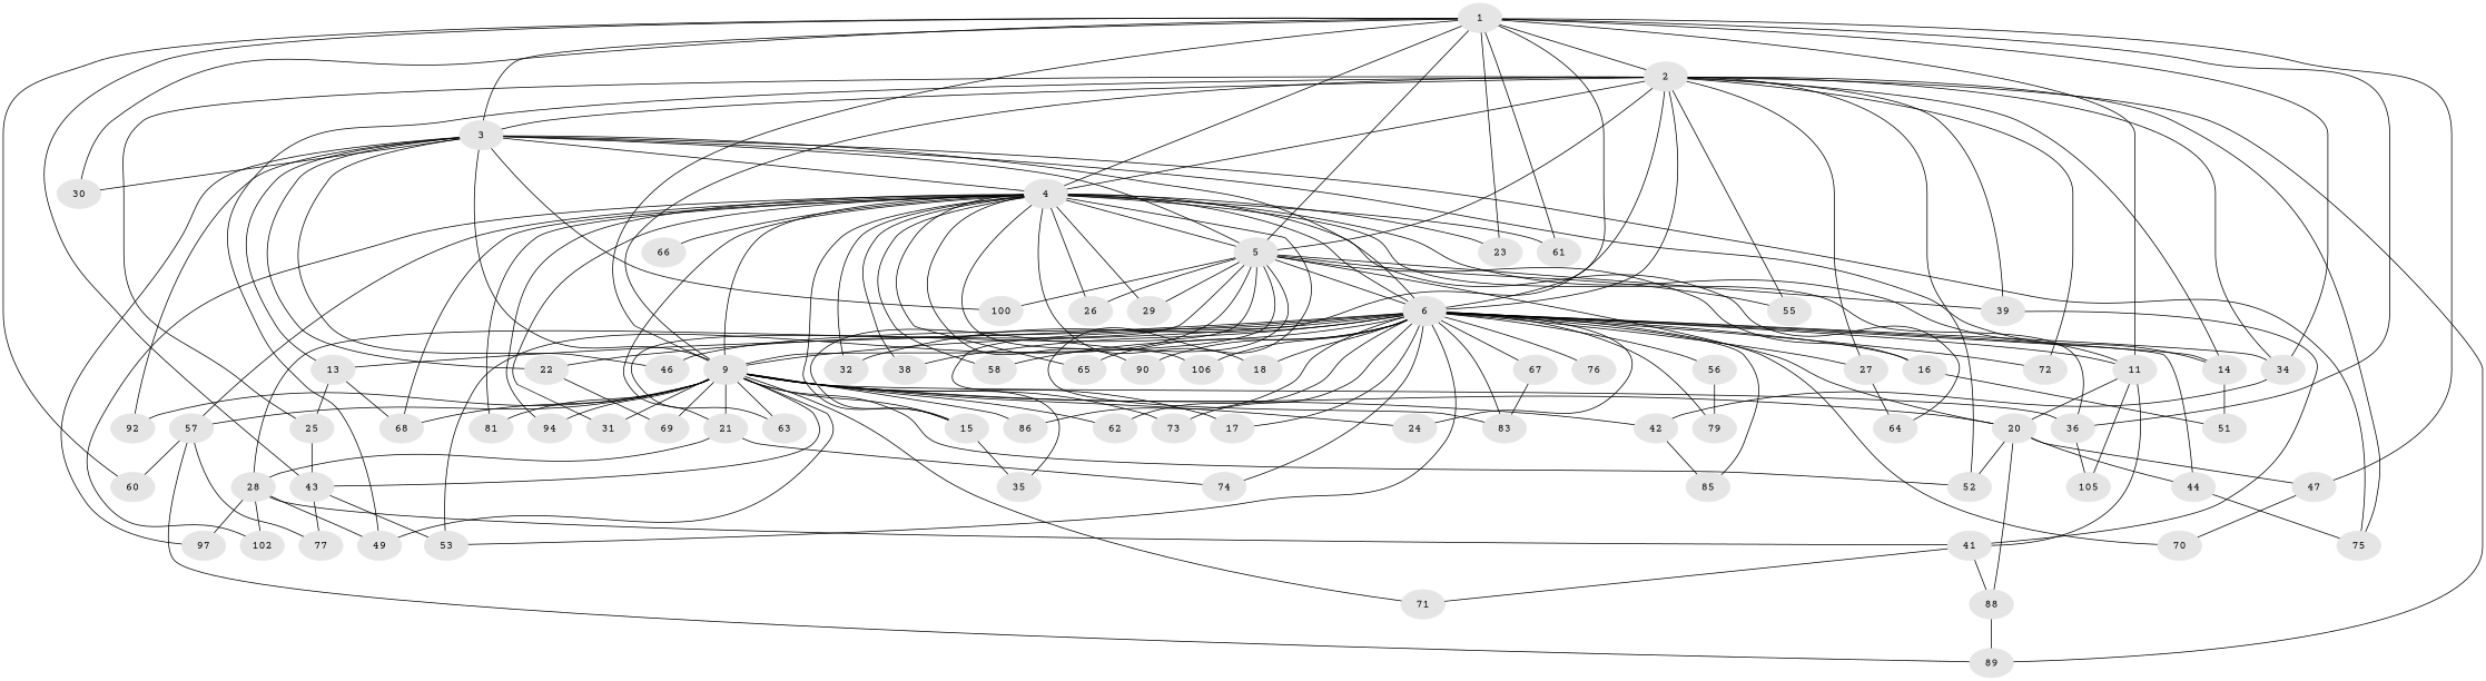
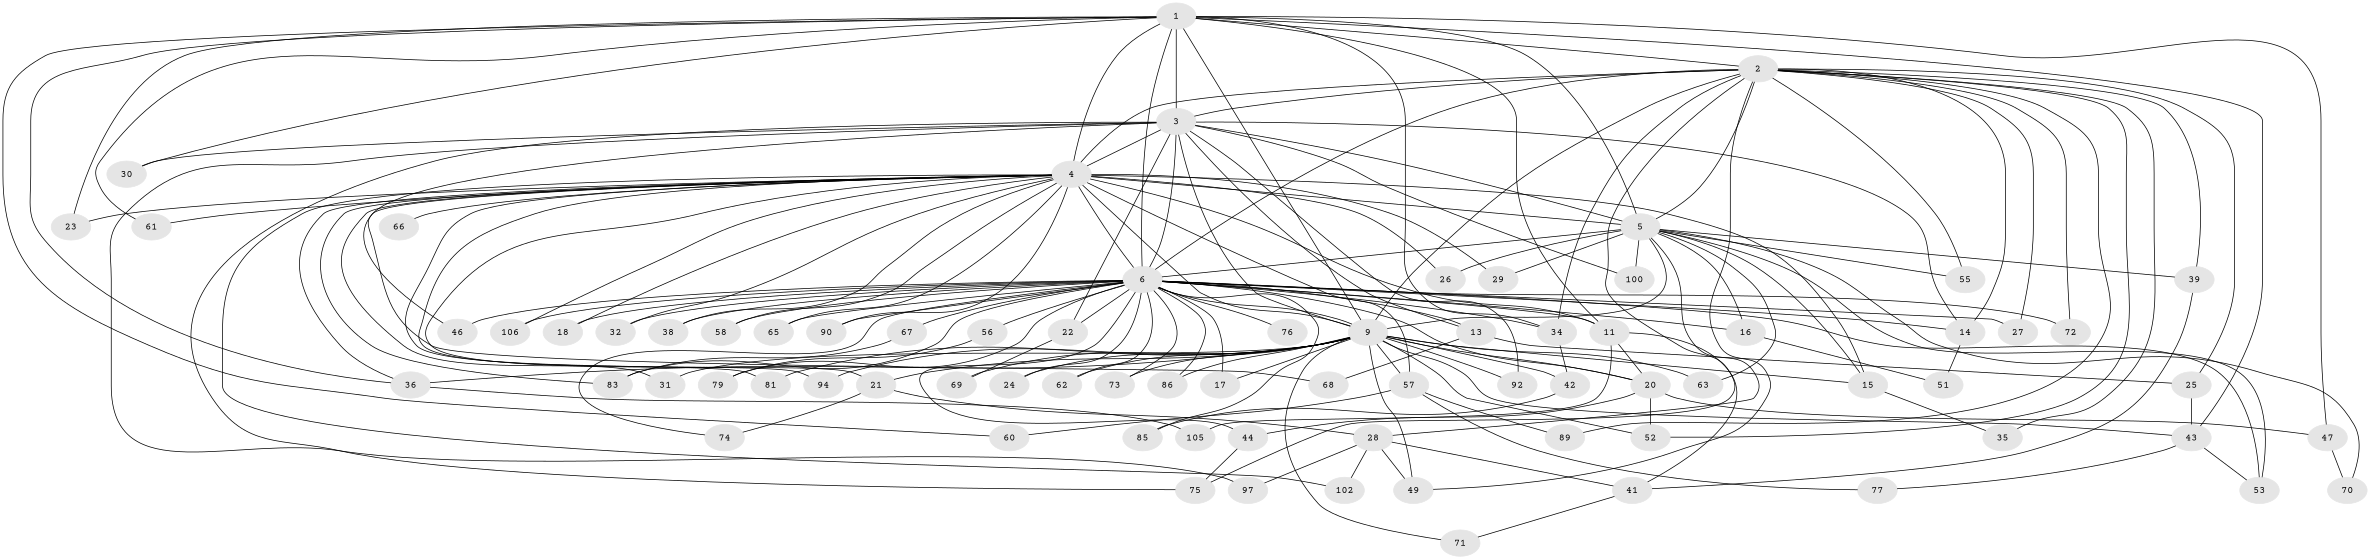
  graph {
    fontname="Courier Prime"
    node [color=gray90 fontname="Courier Prime" style=filled]
    edge [fontname="Courier Prime"]
    1 [super="+48"]
    2 [super="+80"]
    3 [super="+78"]
    4 [super="+7"]
    5 [super="+8"]
    6 [super="+10"]
    9 [super="+37"]
    11 [super="+12"]
    23
    30
    34
    36 [super="+84"]
    43
    47
    60 [super="+98"]
    61
    14
    25 [super="+91"]
    27
    35
    39
    49 [super="+101"]
    52 [super="+104"]
    55
    72
    75 [super="+99"]
    89 [super="+95"]
    13
    22
    46
    92
    97
    100
    15 [super="+54"]
    18
    21 [super="+50"]
    26 [super="+45"]
    29
    31
    32
    38
    57
    58
-   64
    65
    66
    68 [super="+82"]
    81
    83 [super="+93"]
    90
    94
    102
    106
    16
    28 [super="+33"]
    53 [super="+59"]
    63
    70
    17 [super="+19"]
    20 [super="+96"]
    24
    44
    56
    62
    67
    73
    74
    76
    79
    85
    86 [super="+103"]
    42
    69
    71
    41 [super="+87"]
    105
    77
    51
-   88
    1 -- 2
    1 -- 3
    1 -- 4 [weight=2]
    1 -- 5 [weight=2]
    1 -- 6 [weight=2]
    1 -- 9
    1 -- 11
    1 -- 23
    1 -- 30
    1 -- 34 [weight=2]
    1 -- 36
    1 -- 43
    1 -- 47
    1 -- 60
    1 -- 61
    2 -- 3
    2 -- 4 [weight=2]
    2 -- 5 [weight=2]
    2 -- 6 [weight=2]
    2 -- 9
    2 -- 34
    2 -- 14
    2 -- 25
    2 -- 27
    2 -- 35
    2 -- 39
    2 -- 49
    2 -- 52
    2 -- 55
    2 -- 72
    2 -- 75
    2 -- 89
    3 -- 4 [weight=2]
    3 -- 5 [weight=2]
    3 -- 6 [weight=2]
    3 -- 9
    3 -- 30
    3 -- 14
    3 -- 75
    3 -- 13
    3 -- 22
    3 -- 46
    3 -- 92
    3 -- 97
    3 -- 100
    4 -- 5 [weight=4]
    4 -- 6 [weight=4]
    4 -- 9 [weight=2]
    4 -- 11
    4 -- 23
    4 -- 36
    4 -- 61
    4 -- 15
    4 -- 18
    4 -- 21 [weight=2]
    4 -- 26
    4 -- 29
    4 -- 31
    4 -- 32
    4 -- 38
    4 -- 57
    4 -- 58
-   4 -- 64
    4 -- 65
    4 -- 66
    4 -- 68
    4 -- 81
    4 -- 83
    4 -- 90
    4 -- 94
    4 -- 102
    4 -- 106
    5 -- 6 [weight=4]
    5 -- 9 [weight=2]
    5 -- 39
    5 -- 55
    5 -- 100
    5 -- 15
    5 -- 26
    5 -- 29
    5 -- 16
    5 -- 28 [weight=2]
    5 -- 53
    5 -- 63
    5 -- 70
    6 -- 9 [weight=3]
    6 -- 11
    6 -- 34
    6 -- 14
    6 -- 27
    6 -- 72
    6 -- 13
    6 -- 22
    6 -- 46
    6 -- 18
    6 -- 32
    6 -- 38
    6 -- 58
    6 -- 65
    6 -- 83
    6 -- 90
    6 -- 106
    6 -- 16
    6 -- 53
    6 -- 17
    6 -- 20
    6 -- 24
    6 -- 44
    6 -- 56 [weight=2]
    6 -- 62
    6 -- 67 [weight=2]
    6 -- 73
    6 -- 74
    6 -- 76 [weight=2]
    6 -- 79
    6 -- 85
    6 -- 86
    9 -- 36
    9 -- 43
    9 -- 49
    9 -- 52
    9 -- 92
    9 -- 15
    9 -- 21
    9 -- 31
    9 -- 57
-   9 -- 68
    9 -- 81
    9 -- 94
    9 -- 63
    9 -- 17 [weight=2]
    9 -- 20
    9 -- 24
    9 -- 62
    9 -- 73
    9 -- 86 [weight=2]
    9 -- 42
    9 -- 69
    9 -- 71
    11 -- 20
    11 -- 41
    11 -- 105
    34 -- 42
    36 -- 105
    43 -- 53
    43 -- 77
    47 -- 70
    14 -- 51
    25 -- 43
-   27 -- 64
    39 -- 41
    13 -- 25
    13 -- 68
    22 -- 69
    15 -- 35
    21 -- 28
    21 -- 74
    57 -- 60
    57 -- 89
    57 -- 77
    16 -- 51
    28 -- 49
    28 -- 97
    28 -- 102
    28 -- 41
    20 -- 47
    20 -- 52
    20 -- 44
-   20 -- 88
    44 -- 75
    56 -- 79
    67 -- 83
    42 -- 85
    41 -- 71
-   41 -- 88
-   88 -- 89
  }
